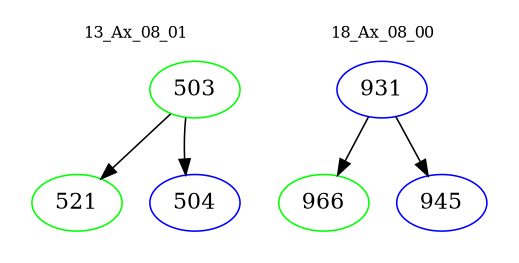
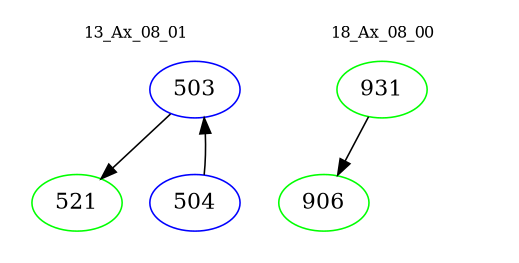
  digraph {
    node [color=blue]
    edge [color=black]
-   n1 [color=green label=503]
+   n1 [label=503]
    n2 [color=green label=521]
    n3 [label=504]
-   n4 [label=931]
-   n5 [color=green label=966]
-   n6 [label=945]
+   n4 [color=green label=931]
+   n5 [color=green label=906]
    subgraph cluster_1 {
      color=white
      fontsize=10
      label="13_Ax_08_01"
      n1
      n2
      n3
    }
    subgraph cluster_2 {
      color=white
      fontsize=10
      label="18_Ax_08_00"
      n4
      n5
-     n6
    }
    n1 -> n2
-   n1 -> n3
+   n3 -> n1
    n4 -> n5
-   n4 -> n6
  }
